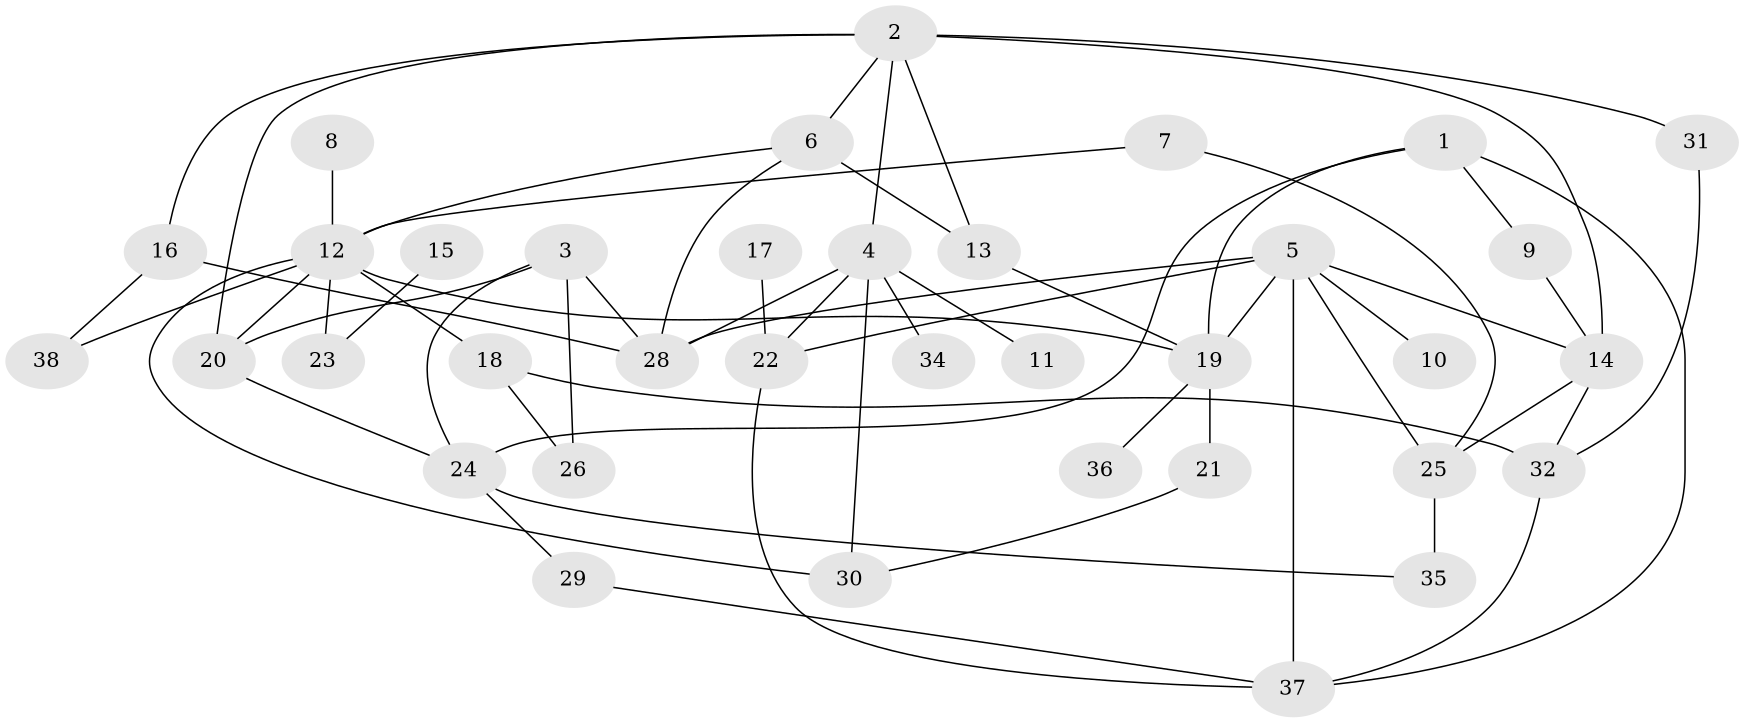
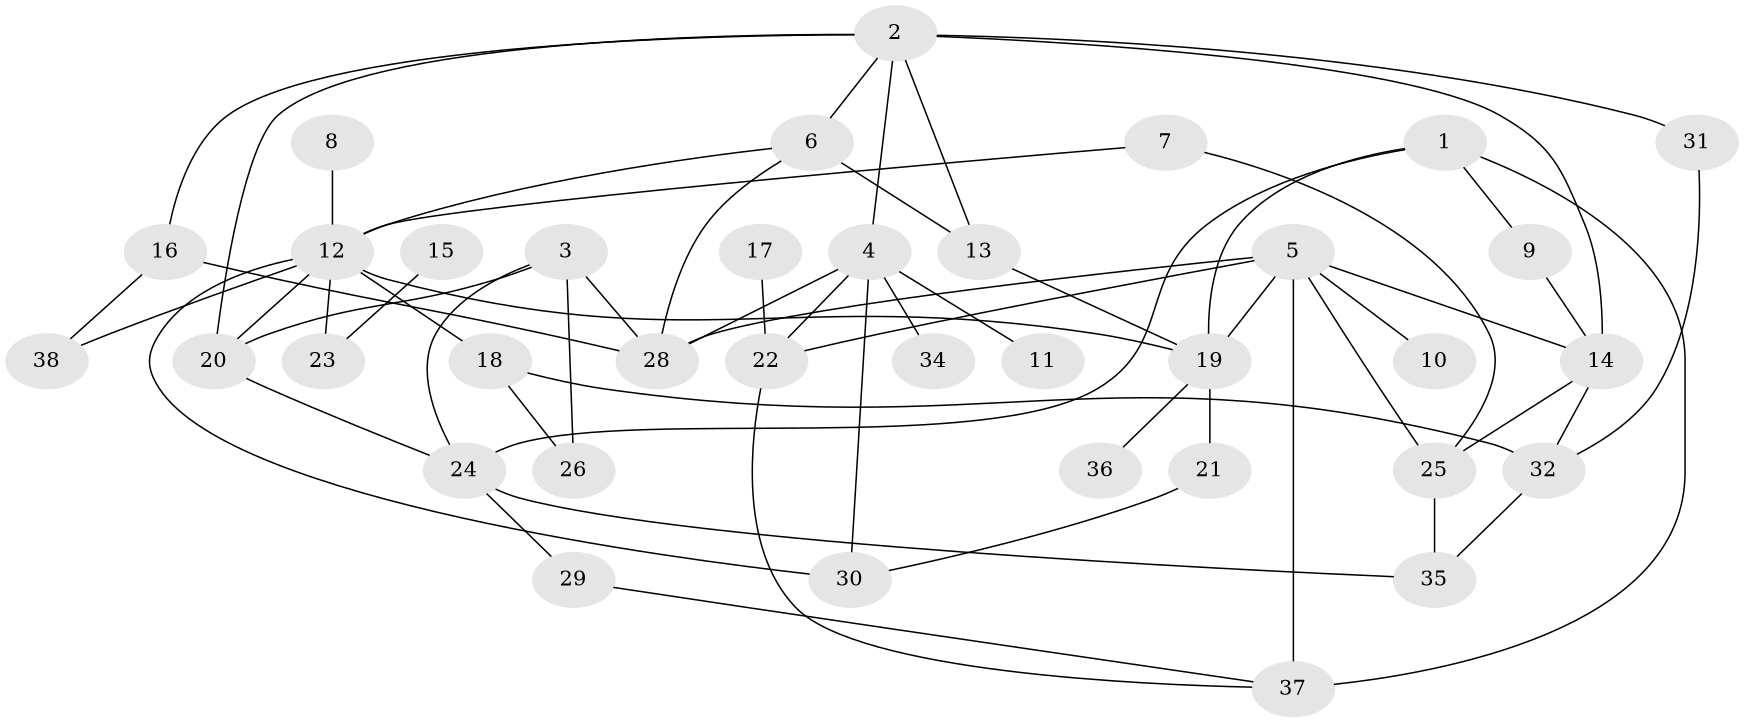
  graph {
    node [color=gray90 style=filled]
    edge [weight=1.0]
    1
    9
    19
    24
    37
    14
    21
    36
    29
    35
    2
    4
    6
    13
    16
    20
    31
    28
    11
    22
    30
    34
    12
    25
    32
    38
    3
    26
    5
    10
    18
    23
    7
    8
    15
    17
    1 -- 9
    1 -- 19
    1 -- 24
    1 -- 37
    9 -- 14
    19 -- 21
    19 -- 36
    24 -- 29
    24 -- 35
    14 -- 25
    14 -- 32
    21 -- 30
    29 -- 37
    2 -- 14
    2 -- 4
    2 -- 6 [weight=2.0]
    2 -- 13
    2 -- 16
    2 -- 20
    2 -- 31 [weight=2.0]
    4 -- 28
    4 -- 11
    4 -- 22
    4 -- 30
    4 -- 34
    6 -- 13
    6 -- 28
    6 -- 12
    13 -- 19
    16 -- 28
    16 -- 38
    20 -- 24
    31 -- 32
    22 -- 37
    12 -- 19
    12 -- 20
    12 -- 30
    12 -- 38
    12 -- 18
    12 -- 23
    25 -- 35
-   32 -- 37
+   32 -- 35
    3 -- 24
    3 -- 20
    3 -- 28
    3 -- 26
    5 -- 19
    5 -- 37
    5 -- 14
    5 -- 28 [weight=2.0]
    5 -- 22
    5 -- 25
    5 -- 10
    18 -- 32
    18 -- 26
    7 -- 12
    7 -- 25
    8 -- 12
    15 -- 23
    17 -- 22
  }
